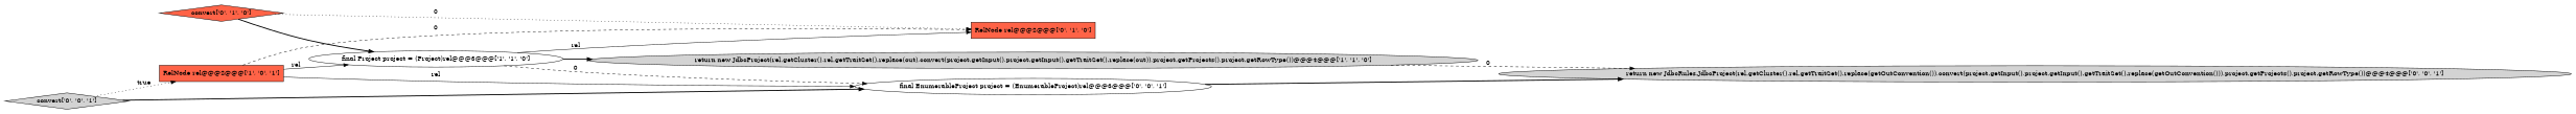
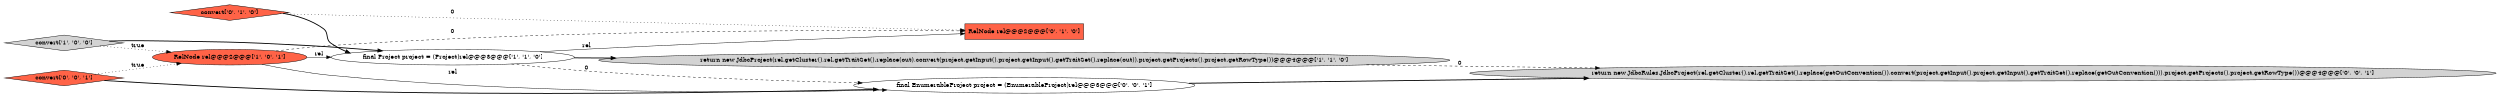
  digraph {
    rankdir=LR
    node [fillcolor=lightgray shape=ellipse style=filled]
    edge [style=bold]
    n1 [fillcolor=tomato label="RelNode rel@@@2@@@['0', '1', '0']" shape=box]
    n2 [fillcolor=white label="final Project project = (Project)rel@@@3@@@['1', '1', '0']"]
    n3 [fillcolor=white label="final EnumerableProject project = (EnumerableProject)rel@@@3@@@['0', '0', '1']"]
    n4 [label="return new JdbcProject(rel.getCluster(),rel.getTraitSet().replace(out),convert(project.getInput(),project.getInput().getTraitSet().replace(out)),project.getProjects(),project.getRowType())@@@4@@@['1', '1', '0']"]
-   n5 [label="convert['0', '0', '1']" shape=diamond]
-   n6 [fillcolor=tomato label="RelNode rel@@@2@@@['1', '0', '1']" shape=box]
+   n5 [fillcolor=tomato label="convert['0', '0', '1']" shape=diamond]
+   n6 [fillcolor=tomato label="RelNode rel@@@2@@@['1', '0', '1']"]
    n7 [label="return new JdbcRules.JdbcProject(rel.getCluster(),rel.getTraitSet().replace(getOutConvention()),convert(project.getInput(),project.getInput().getTraitSet().replace(getOutConvention())),project.getProjects(),project.getRowType())@@@4@@@['0', '0', '1']"]
    n8 [fillcolor=tomato label="convert['0', '1', '0']" shape=diamond]
+   n9 [label="convert['1', '0', '0']" shape=diamond]
    n2 -> n1 [label=rel style=solid]
    n2 -> n3 [label=0 style=dashed]
    n2 -> n4
    n3 -> n7
    n4 -> n7 [label=0 style=dashed]
    n5 -> n3
    n5 -> n6 [label=true style=dotted]
    n6 -> n1 [label=0 style=dashed]
    n6 -> n2 [label=rel style=solid]
    n6 -> n3 [label=rel style=solid]
    n8 -> n1 [label=0 style=dotted]
    n8 -> n2
+   n9 -> n2
+   n9 -> n6 [label=true style=dotted]
  }
